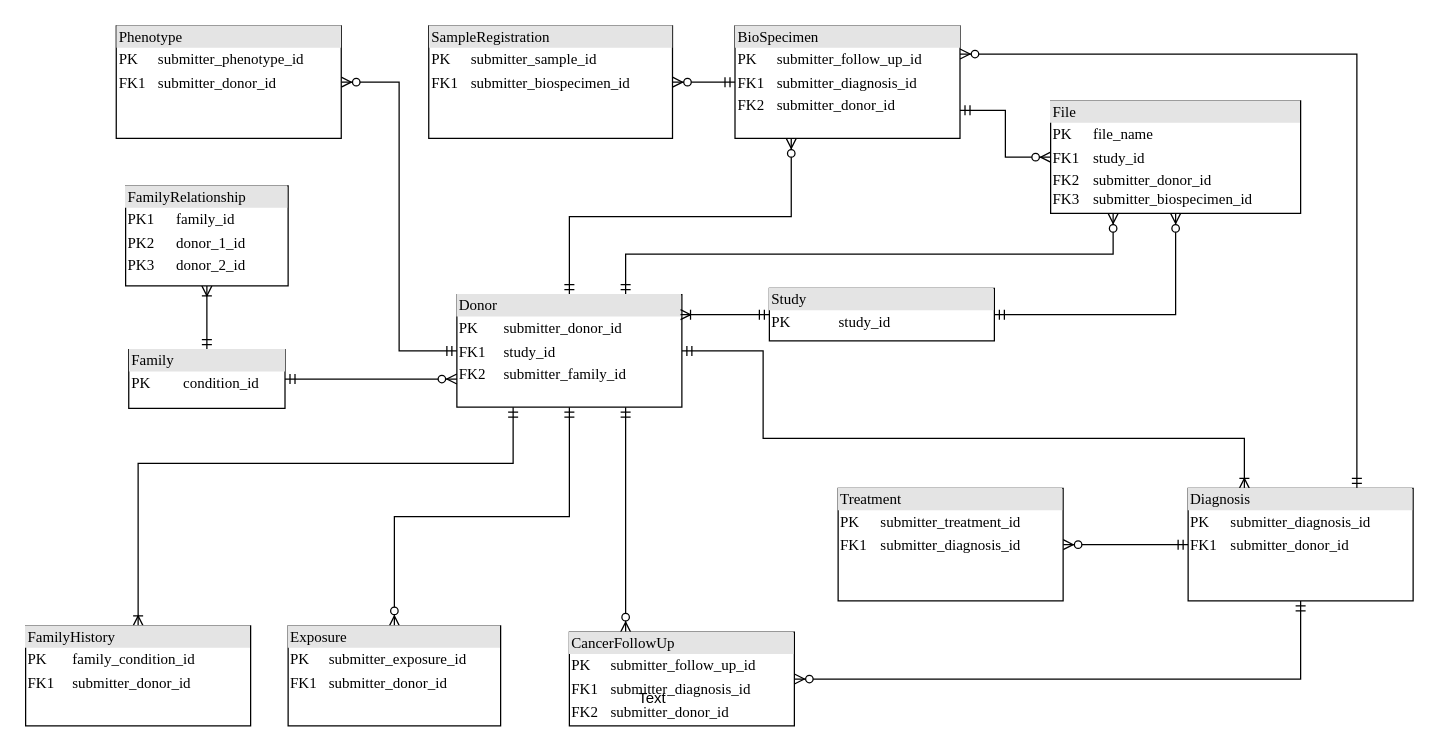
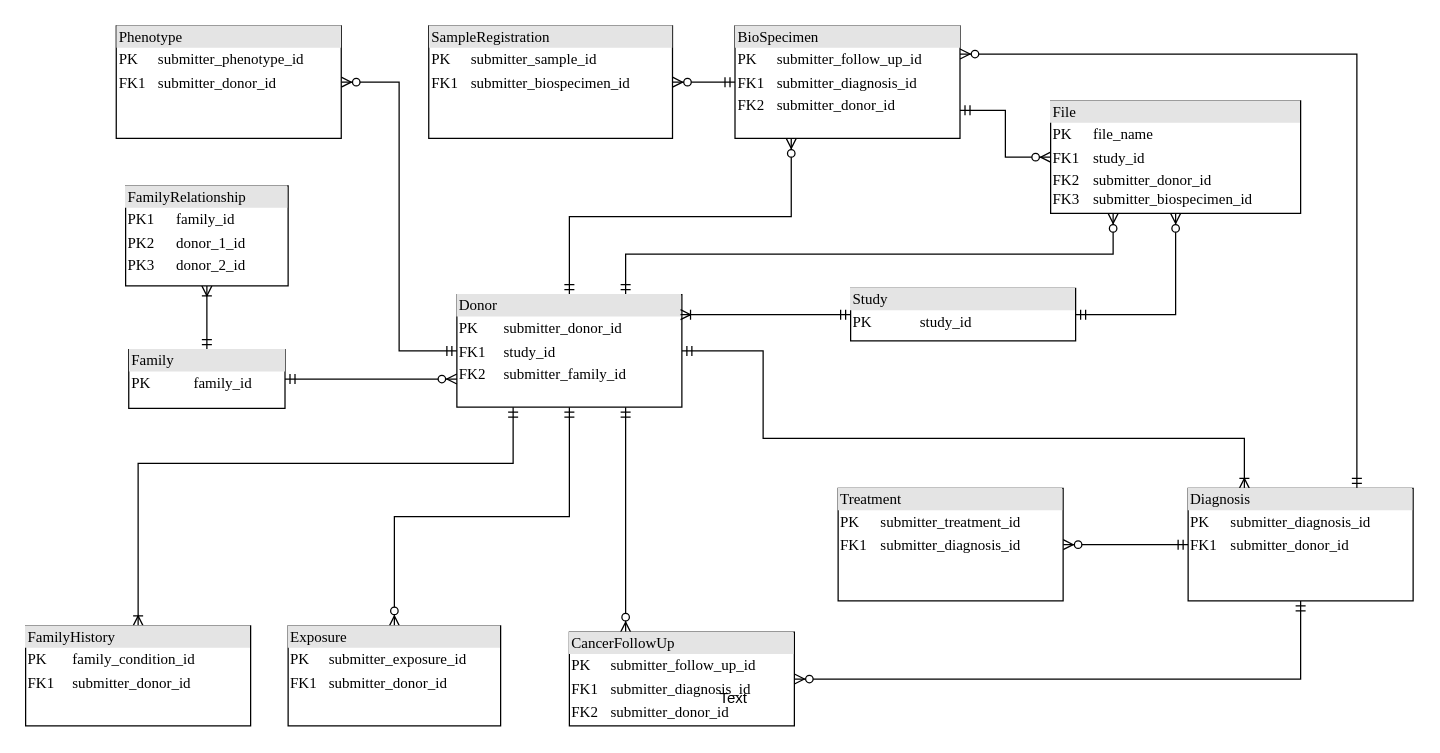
  <mxCell id="0" />
  <mxCell id="1" parent="0" />
  <mxCell id="2" style="edgeStyle=orthogonalEdgeStyle;rounded=0;orthogonalLoop=1;jettySize=auto;html=1;exitX=0.25;exitY=1;exitDx=0;exitDy=0;startArrow=ERmandOne;startFill=0;endArrow=ERoneToMany;endFill=0;" parent="1" source="9" target="17" edge="1"><mxGeometry relative="1" as="geometry"><Array as="points"><mxPoint x="410" y="370" /><mxPoint x="110" y="370" /></Array></mxGeometry></mxCell>
  <mxCell id="3" style="edgeStyle=orthogonalEdgeStyle;rounded=0;orthogonalLoop=1;jettySize=auto;html=1;exitX=1;exitY=0.5;exitDx=0;exitDy=0;startArrow=ERmandOne;startFill=0;endArrow=ERoneToMany;endFill=0;entryX=0.25;entryY=0;entryDx=0;entryDy=0;" parent="1" source="9" target="21" edge="1"><mxGeometry relative="1" as="geometry"><Array as="points"><mxPoint x="610" y="280" /><mxPoint x="610" y="350" /><mxPoint x="995" y="350" /></Array></mxGeometry></mxCell>
  <mxCell id="4" style="edgeStyle=orthogonalEdgeStyle;rounded=0;orthogonalLoop=1;jettySize=auto;html=1;exitX=0.75;exitY=1;exitDx=0;exitDy=0;entryX=0.25;entryY=0;entryDx=0;entryDy=0;startArrow=ERmandOne;startFill=0;endArrow=ERzeroToMany;endFill=1;" parent="1" source="9" target="22" edge="1"><mxGeometry relative="1" as="geometry"><Array as="points"><mxPoint x="500" y="470" /><mxPoint x="500" y="470" /></Array></mxGeometry></mxCell>
  <mxCell id="5" style="edgeStyle=orthogonalEdgeStyle;rounded=0;orthogonalLoop=1;jettySize=auto;html=1;exitX=0.5;exitY=1;exitDx=0;exitDy=0;startArrow=ERmandOne;startFill=0;endArrow=ERzeroToMany;endFill=1;" parent="1" source="9" target="24" edge="1"><mxGeometry relative="1" as="geometry" /></mxCell>
  <mxCell id="6" style="edgeStyle=orthogonalEdgeStyle;rounded=0;orthogonalLoop=1;jettySize=auto;html=1;exitX=0;exitY=0.5;exitDx=0;exitDy=0;entryX=1;entryY=0.5;entryDx=0;entryDy=0;startArrow=ERmandOne;startFill=0;endArrow=ERzeroToMany;endFill=1;" parent="1" source="9" target="25" edge="1"><mxGeometry relative="1" as="geometry" /></mxCell>
  <mxCell id="7" style="edgeStyle=orthogonalEdgeStyle;rounded=0;orthogonalLoop=1;jettySize=auto;html=1;exitX=0.5;exitY=0;exitDx=0;exitDy=0;entryX=0.25;entryY=1;entryDx=0;entryDy=0;startArrow=ERmandOne;startFill=0;endArrow=ERzeroToMany;endFill=1;" parent="1" source="9" target="28" edge="1"><mxGeometry relative="1" as="geometry" /></mxCell>
  <mxCell id="8" style="edgeStyle=orthogonalEdgeStyle;rounded=0;jumpStyle=arc;orthogonalLoop=1;jettySize=auto;html=1;exitX=0.75;exitY=0;exitDx=0;exitDy=0;entryX=0.25;entryY=1;entryDx=0;entryDy=0;startArrow=ERmandOne;startFill=0;endArrow=ERzeroToMany;endFill=1;" parent="1" source="9" target="31" edge="1"><mxGeometry relative="1" as="geometry" /></mxCell>
  <mxCell id="9" value="&lt;div style=&quot;box-sizing: border-box ; width: 100% ; background: #e4e4e4 ; padding: 2px&quot;&gt;Donor&lt;/div&gt;&lt;table style=&quot;width: 100% ; font-size: 1em&quot; cellpadding=&quot;2&quot; cellspacing=&quot;0&quot;&gt;&lt;tbody&gt;&lt;tr&gt;&lt;td&gt;PK&lt;/td&gt;&lt;td&gt;submitter_donor_id&lt;/td&gt;&lt;/tr&gt;&lt;tr&gt;&lt;td&gt;FK1&lt;/td&gt;&lt;td&gt;study_id&lt;/td&gt;&lt;/tr&gt;&lt;tr&gt;&lt;td&gt;FK2&lt;/td&gt;&lt;td&gt;submitter_family_id&lt;/td&gt;&lt;/tr&gt;&lt;/tbody&gt;&lt;/table&gt;" style="verticalAlign=top;align=left;overflow=fill;html=1;rounded=0;shadow=0;comic=0;labelBackgroundColor=none;strokeWidth=1;fontFamily=Verdana;fontSize=12" parent="1" vertex="1"><mxGeometry x="365" y="235" width="180" height="90" as="geometry" /></mxCell>
  <mxCell id="10" style="edgeStyle=orthogonalEdgeStyle;rounded=0;jumpStyle=arc;orthogonalLoop=1;jettySize=auto;html=1;exitX=1;exitY=0.5;exitDx=0;exitDy=0;entryX=0.5;entryY=1;entryDx=0;entryDy=0;startArrow=ERmandOne;startFill=0;endArrow=ERzeroToMany;endFill=1;" parent="1" source="11" target="31" edge="1"><mxGeometry relative="1" as="geometry"><Array as="points"><mxPoint x="940" y="251" /></Array></mxGeometry></mxCell>
- <mxCell id="11" value="&lt;div style=&quot;box-sizing: border-box ; width: 100% ; background: #e4e4e4 ; padding: 2px&quot;&gt;Study&lt;/div&gt;&lt;table style=&quot;width: 100% ; font-size: 1em&quot; cellpadding=&quot;2&quot; cellspacing=&quot;0&quot;&gt;&lt;tbody&gt;&lt;tr&gt;&lt;td&gt;PK&lt;/td&gt;&lt;td&gt;study_id&lt;/td&gt;&lt;/tr&gt;&lt;/tbody&gt;&lt;/table&gt;" style="verticalAlign=top;align=left;overflow=fill;html=1;rounded=0;shadow=0;comic=0;labelBackgroundColor=none;strokeWidth=1;fontFamily=Verdana;fontSize=12" parent="1" vertex="1"><mxGeometry x="615" y="230" width="180" height="42" as="geometry" /></mxCell>
+ <mxCell id="11" value="&lt;div style=&quot;box-sizing: border-box ; width: 100% ; background: #e4e4e4 ; padding: 2px&quot;&gt;Study&lt;/div&gt;&lt;table style=&quot;width: 100% ; font-size: 1em&quot; cellpadding=&quot;2&quot; cellspacing=&quot;0&quot;&gt;&lt;tbody&gt;&lt;tr&gt;&lt;td&gt;PK&lt;/td&gt;&lt;td&gt;study_id&lt;/td&gt;&lt;/tr&gt;&lt;/tbody&gt;&lt;/table&gt;" style="verticalAlign=top;align=left;overflow=fill;html=1;rounded=0;shadow=0;comic=0;labelBackgroundColor=none;strokeWidth=1;fontFamily=Verdana;fontSize=12" parent="1" vertex="1"><mxGeometry x="680" y="230" width="180" height="42" as="geometry" /></mxCell>
  <mxCell id="12" value="" style="edgeStyle=orthogonalEdgeStyle;html=1;endArrow=ERoneToMany;startArrow=ERmandOne;labelBackgroundColor=none;fontFamily=Verdana;fontSize=12;align=left;exitX=0;exitY=0.5;entryX=0.994;entryY=0.178;exitDx=0;exitDy=0;entryDx=0;entryDy=0;entryPerimeter=0;rounded=0;" parent="1" source="11" target="9" edge="1"><mxGeometry width="100" height="100" relative="1" as="geometry"><mxPoint x="645" y="480" as="sourcePoint" /><mxPoint x="545" y="580" as="targetPoint" /></mxGeometry></mxCell>
  <mxCell id="13" style="edgeStyle=orthogonalEdgeStyle;rounded=0;orthogonalLoop=1;jettySize=auto;html=1;exitX=1;exitY=0.5;exitDx=0;exitDy=0;startArrow=ERmandOne;startFill=0;endArrow=ERzeroToMany;endFill=1;entryX=0;entryY=0.75;entryDx=0;entryDy=0;" parent="1" source="15" target="9" edge="1"><mxGeometry relative="1" as="geometry" /></mxCell>
  <mxCell id="14" style="edgeStyle=orthogonalEdgeStyle;rounded=0;orthogonalLoop=1;jettySize=auto;html=1;startArrow=ERmandOne;startFill=0;endArrow=ERoneToMany;endFill=0;" parent="1" source="15" target="16" edge="1"><mxGeometry relative="1" as="geometry" /></mxCell>
- <mxCell id="15" value="&lt;div style=&quot;box-sizing: border-box ; width: 100% ; background: rgb(228 , 228 , 228) ; padding: 2px&quot;&gt;Family&lt;/div&gt;&lt;table cellpadding=&quot;2&quot; cellspacing=&quot;0&quot; style=&quot;font-size: 1em ; width: 180px&quot;&gt;&lt;tbody&gt;&lt;tr&gt;&lt;td&gt;PK&lt;/td&gt;&lt;td&gt;condition_id&lt;/td&gt;&lt;/tr&gt;&lt;tr&gt;&lt;td&gt;&lt;br&gt;&lt;/td&gt;&lt;td&gt;&lt;br&gt;&lt;/td&gt;&lt;/tr&gt;&lt;/tbody&gt;&lt;/table&gt;" style="verticalAlign=top;align=left;overflow=fill;html=1;rounded=0;shadow=0;comic=0;labelBackgroundColor=none;strokeWidth=1;fontFamily=Verdana;fontSize=12" parent="1" vertex="1"><mxGeometry x="102.5" y="279" width="125" height="47" as="geometry" /></mxCell>
+ <mxCell id="15" value="&lt;div style=&quot;box-sizing: border-box ; width: 100% ; background: rgb(228 , 228 , 228) ; padding: 2px&quot;&gt;Family&lt;/div&gt;&lt;table cellpadding=&quot;2&quot; cellspacing=&quot;0&quot; style=&quot;font-size: 1em ; width: 180px&quot;&gt;&lt;tbody&gt;&lt;tr&gt;&lt;td&gt;PK&lt;/td&gt;&lt;td&gt;family_id&lt;/td&gt;&lt;/tr&gt;&lt;tr&gt;&lt;td&gt;&lt;br&gt;&lt;/td&gt;&lt;td&gt;&lt;br&gt;&lt;/td&gt;&lt;/tr&gt;&lt;/tbody&gt;&lt;/table&gt;" style="verticalAlign=top;align=left;overflow=fill;html=1;rounded=0;shadow=0;comic=0;labelBackgroundColor=none;strokeWidth=1;fontFamily=Verdana;fontSize=12" parent="1" vertex="1"><mxGeometry x="102.5" y="279" width="125" height="47" as="geometry" /></mxCell>
  <mxCell id="16" value="&lt;div style=&quot;box-sizing: border-box ; width: 100% ; background: #e4e4e4 ; padding: 2px&quot;&gt;FamilyRelationship&lt;/div&gt;&lt;table style=&quot;width: 100% ; font-size: 1em&quot; cellpadding=&quot;2&quot; cellspacing=&quot;0&quot;&gt;&lt;tbody&gt;&lt;tr&gt;&lt;td&gt;PK1&lt;/td&gt;&lt;td&gt;family_id&lt;/td&gt;&lt;/tr&gt;&lt;tr&gt;&lt;td&gt;PK2&lt;/td&gt;&lt;td&gt;donor_1_id&lt;/td&gt;&lt;/tr&gt;&lt;tr&gt;&lt;td&gt;PK3&lt;/td&gt;&lt;td&gt;donor_2_id&lt;/td&gt;&lt;/tr&gt;&lt;/tbody&gt;&lt;/table&gt;" style="verticalAlign=top;align=left;overflow=fill;html=1;rounded=0;shadow=0;comic=0;labelBackgroundColor=none;strokeWidth=1;fontFamily=Verdana;fontSize=12" parent="1" vertex="1"><mxGeometry x="100" y="148" width="130" height="80" as="geometry" /></mxCell>
  <mxCell id="17" value="&lt;div style=&quot;box-sizing: border-box ; width: 100% ; background: rgb(228 , 228 , 228) ; padding: 2px&quot;&gt;FamilyHistory&lt;/div&gt;&lt;table cellpadding=&quot;2&quot; cellspacing=&quot;0&quot; style=&quot;font-size: 1em ; width: 180px&quot;&gt;&lt;tbody&gt;&lt;tr&gt;&lt;td&gt;PK&lt;/td&gt;&lt;td&gt;family_condition_id&lt;/td&gt;&lt;/tr&gt;&lt;tr&gt;&lt;td&gt;FK1&lt;/td&gt;&lt;td&gt;submitter_donor_id&lt;/td&gt;&lt;/tr&gt;&lt;/tbody&gt;&lt;/table&gt;" style="verticalAlign=top;align=left;overflow=fill;html=1;rounded=0;shadow=0;comic=0;labelBackgroundColor=none;strokeWidth=1;fontFamily=Verdana;fontSize=12" parent="1" vertex="1"><mxGeometry x="20" y="500" width="180" height="80" as="geometry" /></mxCell>
  <mxCell id="18" style="edgeStyle=orthogonalEdgeStyle;rounded=0;orthogonalLoop=1;jettySize=auto;html=1;exitX=0.5;exitY=1;exitDx=0;exitDy=0;startArrow=ERmandOne;startFill=0;endArrow=ERzeroToMany;endFill=1;entryX=1;entryY=0.5;entryDx=0;entryDy=0;" parent="1" source="21" target="22" edge="1"><mxGeometry relative="1" as="geometry" /></mxCell>
  <mxCell id="19" style="edgeStyle=orthogonalEdgeStyle;rounded=0;orthogonalLoop=1;jettySize=auto;html=1;exitX=0.75;exitY=0;exitDx=0;exitDy=0;entryX=1;entryY=0.25;entryDx=0;entryDy=0;startArrow=ERmandOne;startFill=0;endArrow=ERzeroToMany;endFill=1;" parent="1" source="21" target="28" edge="1"><mxGeometry relative="1" as="geometry"><Array as="points"><mxPoint x="1085" y="43" /></Array></mxGeometry></mxCell>
  <mxCell id="20" style="edgeStyle=orthogonalEdgeStyle;rounded=0;jumpStyle=arc;orthogonalLoop=1;jettySize=auto;html=1;exitX=0;exitY=0.5;exitDx=0;exitDy=0;entryX=1;entryY=0.5;entryDx=0;entryDy=0;startArrow=ERmandOne;startFill=0;endArrow=ERzeroToMany;endFill=1;" parent="1" source="21" target="30" edge="1"><mxGeometry relative="1" as="geometry" /></mxCell>
  <mxCell id="21" value="&lt;div style=&quot;box-sizing: border-box ; width: 100% ; background: rgb(228 , 228 , 228) ; padding: 2px&quot;&gt;Diagnosis&lt;/div&gt;&lt;table style=&quot;width: 100% ; font-size: 1em&quot; cellpadding=&quot;2&quot; cellspacing=&quot;0&quot;&gt;&lt;tbody&gt;&lt;tr&gt;&lt;td&gt;PK&lt;/td&gt;&lt;td&gt;submitter_diagnosis_id&lt;/td&gt;&lt;/tr&gt;&lt;tr&gt;&lt;td&gt;FK1&lt;/td&gt;&lt;td&gt;submitter_donor_id&lt;br&gt;&lt;/td&gt;&lt;/tr&gt;&lt;tr&gt;&lt;td&gt;&lt;br&gt;&lt;/td&gt;&lt;td&gt;&lt;br&gt;&lt;/td&gt;&lt;/tr&gt;&lt;/tbody&gt;&lt;/table&gt;" style="verticalAlign=top;align=left;overflow=fill;html=1;rounded=0;shadow=0;comic=0;labelBackgroundColor=none;strokeWidth=1;fontFamily=Verdana;fontSize=12" parent="1" vertex="1"><mxGeometry x="950" y="390" width="180" height="90" as="geometry" /></mxCell>
  <mxCell id="22" value="&lt;div style=&quot;box-sizing: border-box ; width: 100% ; background: rgb(228 , 228 , 228) ; padding: 2px&quot;&gt;CancerFollowUp&lt;/div&gt;&lt;table style=&quot;width: 100% ; font-size: 1em&quot; cellpadding=&quot;2&quot; cellspacing=&quot;0&quot;&gt;&lt;tbody&gt;&lt;tr&gt;&lt;td&gt;PK&lt;/td&gt;&lt;td&gt;submitter_follow_up_id&lt;/td&gt;&lt;/tr&gt;&lt;tr&gt;&lt;td&gt;FK1&lt;/td&gt;&lt;td&gt;submitter_diagnosis_id&lt;br&gt;&lt;/td&gt;&lt;/tr&gt;&lt;tr&gt;&lt;td&gt;FK2&lt;br&gt;&lt;br&gt;&lt;/td&gt;&lt;td&gt;submitter_donor_id&lt;br&gt;&amp;nbsp;&lt;br&gt;&lt;/td&gt;&lt;/tr&gt;&lt;/tbody&gt;&lt;/table&gt;" style="verticalAlign=top;align=left;overflow=fill;html=1;rounded=0;shadow=0;comic=0;labelBackgroundColor=none;strokeWidth=1;fontFamily=Verdana;fontSize=12" parent="1" vertex="1"><mxGeometry x="455" y="505" width="180" height="75" as="geometry" /></mxCell>
- <mxCell id="23" value="Text" style="text;html=1;align=center;verticalAlign=middle;resizable=0;points=[];autosize=1;" vertex="1" parent="22"><mxGeometry x="46" y="43" width="40" height="20" as="geometry" /></mxCell>
+ <mxCell id="23" value="Text" style="text;html=1;align=center;verticalAlign=middle;resizable=0;points=[];autosize=1;" vertex="1" parent="22"><mxGeometry x="111" y="43" width="40" height="20" as="geometry" /></mxCell>
  <mxCell id="24" value="&lt;div style=&quot;box-sizing: border-box ; width: 100% ; background: rgb(228 , 228 , 228) ; padding: 2px&quot;&gt;Exposure&lt;/div&gt;&lt;table style=&quot;width: 100% ; font-size: 1em&quot; cellpadding=&quot;2&quot; cellspacing=&quot;0&quot;&gt;&lt;tbody&gt;&lt;tr&gt;&lt;td&gt;PK&lt;/td&gt;&lt;td&gt;submitter_exposure_id&lt;/td&gt;&lt;/tr&gt;&lt;tr&gt;&lt;td&gt;FK1&lt;/td&gt;&lt;td&gt;submitter_donor_id&lt;br&gt;&lt;/td&gt;&lt;/tr&gt;&lt;tr&gt;&lt;td&gt;&lt;br&gt;&lt;/td&gt;&lt;td&gt;&lt;br&gt;&lt;/td&gt;&lt;/tr&gt;&lt;/tbody&gt;&lt;/table&gt;" style="verticalAlign=top;align=left;overflow=fill;html=1;rounded=0;shadow=0;comic=0;labelBackgroundColor=none;strokeWidth=1;fontFamily=Verdana;fontSize=12" parent="1" vertex="1"><mxGeometry x="230" y="500" width="170" height="80" as="geometry" /></mxCell>
  <mxCell id="25" value="&lt;div style=&quot;box-sizing: border-box ; width: 100% ; background: rgb(228 , 228 , 228) ; padding: 2px&quot;&gt;Phenotype&lt;/div&gt;&lt;table style=&quot;width: 100% ; font-size: 1em&quot; cellpadding=&quot;2&quot; cellspacing=&quot;0&quot;&gt;&lt;tbody&gt;&lt;tr&gt;&lt;td&gt;PK&lt;/td&gt;&lt;td&gt;submitter_phenotype_id&lt;/td&gt;&lt;/tr&gt;&lt;tr&gt;&lt;td&gt;FK1&lt;/td&gt;&lt;td&gt;submitter_donor_id&lt;/td&gt;&lt;/tr&gt;&lt;tr&gt;&lt;td&gt;&lt;/td&gt;&lt;td&gt;&lt;br&gt;&lt;/td&gt;&lt;/tr&gt;&lt;/tbody&gt;&lt;/table&gt;" style="verticalAlign=top;align=left;overflow=fill;html=1;rounded=0;shadow=0;comic=0;labelBackgroundColor=none;strokeWidth=1;fontFamily=Verdana;fontSize=12" parent="1" vertex="1"><mxGeometry x="92.5" y="20" width="180" height="90" as="geometry" /></mxCell>
  <mxCell id="26" style="edgeStyle=orthogonalEdgeStyle;rounded=0;orthogonalLoop=1;jettySize=auto;html=1;exitX=0;exitY=0.5;exitDx=0;exitDy=0;startArrow=ERmandOne;startFill=0;endArrow=ERzeroToMany;endFill=1;" parent="1" source="28" target="29" edge="1"><mxGeometry relative="1" as="geometry" /></mxCell>
  <mxCell id="27" style="edgeStyle=orthogonalEdgeStyle;rounded=0;jumpStyle=arc;orthogonalLoop=1;jettySize=auto;html=1;exitX=1;exitY=0.75;exitDx=0;exitDy=0;entryX=0;entryY=0.5;entryDx=0;entryDy=0;startArrow=ERmandOne;startFill=0;endArrow=ERzeroToMany;endFill=1;" parent="1" source="28" target="31" edge="1"><mxGeometry relative="1" as="geometry" /></mxCell>
  <mxCell id="28" value="&lt;div style=&quot;box-sizing: border-box ; width: 100% ; background: rgb(228 , 228 , 228) ; padding: 2px&quot;&gt;BioSpecimen&lt;/div&gt;&lt;table style=&quot;width: 100% ; font-size: 1em&quot; cellpadding=&quot;2&quot; cellspacing=&quot;0&quot;&gt;&lt;tbody&gt;&lt;tr&gt;&lt;td&gt;PK&lt;/td&gt;&lt;td&gt;submitter_follow_up_id&lt;/td&gt;&lt;/tr&gt;&lt;tr&gt;&lt;td&gt;FK1&lt;/td&gt;&lt;td&gt;submitter_diagnosis_id&lt;br&gt;&lt;/td&gt;&lt;/tr&gt;&lt;tr&gt;&lt;td&gt;FK2&lt;br&gt;&lt;br&gt;&lt;/td&gt;&lt;td&gt;submitter_donor_id&amp;nbsp;&lt;br&gt;&lt;br&gt;&lt;/td&gt;&lt;/tr&gt;&lt;/tbody&gt;&lt;/table&gt;" style="verticalAlign=top;align=left;overflow=fill;html=1;rounded=0;shadow=0;comic=0;labelBackgroundColor=none;strokeWidth=1;fontFamily=Verdana;fontSize=12" parent="1" vertex="1"><mxGeometry x="587.5" y="20" width="180" height="90" as="geometry" /></mxCell>
  <mxCell id="29" value="&lt;div style=&quot;box-sizing: border-box ; width: 100% ; background: rgb(228 , 228 , 228) ; padding: 2px&quot;&gt;SampleRegistration&lt;/div&gt;&lt;table style=&quot;width: 100% ; font-size: 1em&quot; cellpadding=&quot;2&quot; cellspacing=&quot;0&quot;&gt;&lt;tbody&gt;&lt;tr&gt;&lt;td&gt;PK&lt;/td&gt;&lt;td&gt;submitter_sample_id&lt;/td&gt;&lt;/tr&gt;&lt;tr&gt;&lt;td&gt;FK1&lt;/td&gt;&lt;td&gt;submitter_biospecimen_id&lt;br&gt;&lt;/td&gt;&lt;/tr&gt;&lt;tr&gt;&lt;td&gt;&lt;br&gt;&lt;br&gt;&lt;/td&gt;&lt;td&gt;&lt;br&gt;&lt;br&gt;&lt;/td&gt;&lt;/tr&gt;&lt;/tbody&gt;&lt;/table&gt;" style="verticalAlign=top;align=left;overflow=fill;html=1;rounded=0;shadow=0;comic=0;labelBackgroundColor=none;strokeWidth=1;fontFamily=Verdana;fontSize=12" parent="1" vertex="1"><mxGeometry x="342.5" y="20" width="195" height="90" as="geometry" /></mxCell>
  <mxCell id="30" value="&lt;div style=&quot;box-sizing: border-box ; width: 100% ; background: rgb(228 , 228 , 228) ; padding: 2px&quot;&gt;Treatment&lt;/div&gt;&lt;table style=&quot;width: 100% ; font-size: 1em&quot; cellpadding=&quot;2&quot; cellspacing=&quot;0&quot;&gt;&lt;tbody&gt;&lt;tr&gt;&lt;td&gt;PK&lt;/td&gt;&lt;td&gt;submitter_treatment_id&lt;/td&gt;&lt;/tr&gt;&lt;tr&gt;&lt;td&gt;FK1&lt;/td&gt;&lt;td&gt;submitter_diagnosis_id&lt;br&gt;&lt;/td&gt;&lt;/tr&gt;&lt;tr&gt;&lt;td&gt;&lt;br&gt;&lt;br&gt;&lt;/td&gt;&lt;td&gt;&lt;br&gt;&lt;br&gt;&lt;/td&gt;&lt;/tr&gt;&lt;/tbody&gt;&lt;/table&gt;" style="verticalAlign=top;align=left;overflow=fill;html=1;rounded=0;shadow=0;comic=0;labelBackgroundColor=none;strokeWidth=1;fontFamily=Verdana;fontSize=12" parent="1" vertex="1"><mxGeometry x="670" y="390" width="180" height="90" as="geometry" /></mxCell>
  <mxCell id="31" value="&lt;div style=&quot;box-sizing: border-box ; width: 100% ; background: #e4e4e4 ; padding: 2px&quot;&gt;File&lt;/div&gt;&lt;table style=&quot;width: 100% ; font-size: 1em&quot; cellpadding=&quot;2&quot; cellspacing=&quot;0&quot;&gt;&lt;tbody&gt;&lt;tr&gt;&lt;td&gt;PK&lt;/td&gt;&lt;td&gt;file_name&lt;/td&gt;&lt;/tr&gt;&lt;tr&gt;&lt;td&gt;FK1&lt;/td&gt;&lt;td&gt;study_id&lt;/td&gt;&lt;/tr&gt;&lt;tr&gt;&lt;td&gt;FK2&lt;br&gt;FK3&lt;/td&gt;&lt;td&gt;submitter_donor_id&lt;br&gt;submitter_biospecimen_id&lt;/td&gt;&lt;/tr&gt;&lt;/tbody&gt;&lt;/table&gt;" style="verticalAlign=top;align=left;overflow=fill;html=1;rounded=0;shadow=0;comic=0;labelBackgroundColor=none;strokeWidth=1;fontFamily=Verdana;fontSize=12" parent="1" vertex="1"><mxGeometry x="840" y="80" width="200" height="90" as="geometry" /></mxCell>
